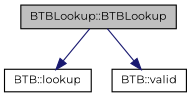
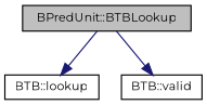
  digraph {
    fontname=Montserrat
    rankdir=TB
    node [color=black fillcolor=white fontname=Montserrat fontsize=10 shape=record style=filled]
    edge [color=midnightblue fontname=Montserrat fontsize=10 labelfontname=Helvetica labelfontsize=10 style=solid]
-   n1 [fillcolor=grey75 fontcolor=black height=0.2 label="BTBLookup::BTBLookup" width=0.4]
+   n1 [fillcolor=grey75 fontcolor=black height=0.2 label="BPredUnit::BTBLookup" width=0.4]
    n2 [height=0.2 label="BTB::lookup" width=0.4]
    n3 [height=0.2 label="BTB::valid" width=0.4]
    n1 -> n2
    n1 -> n3
  }
